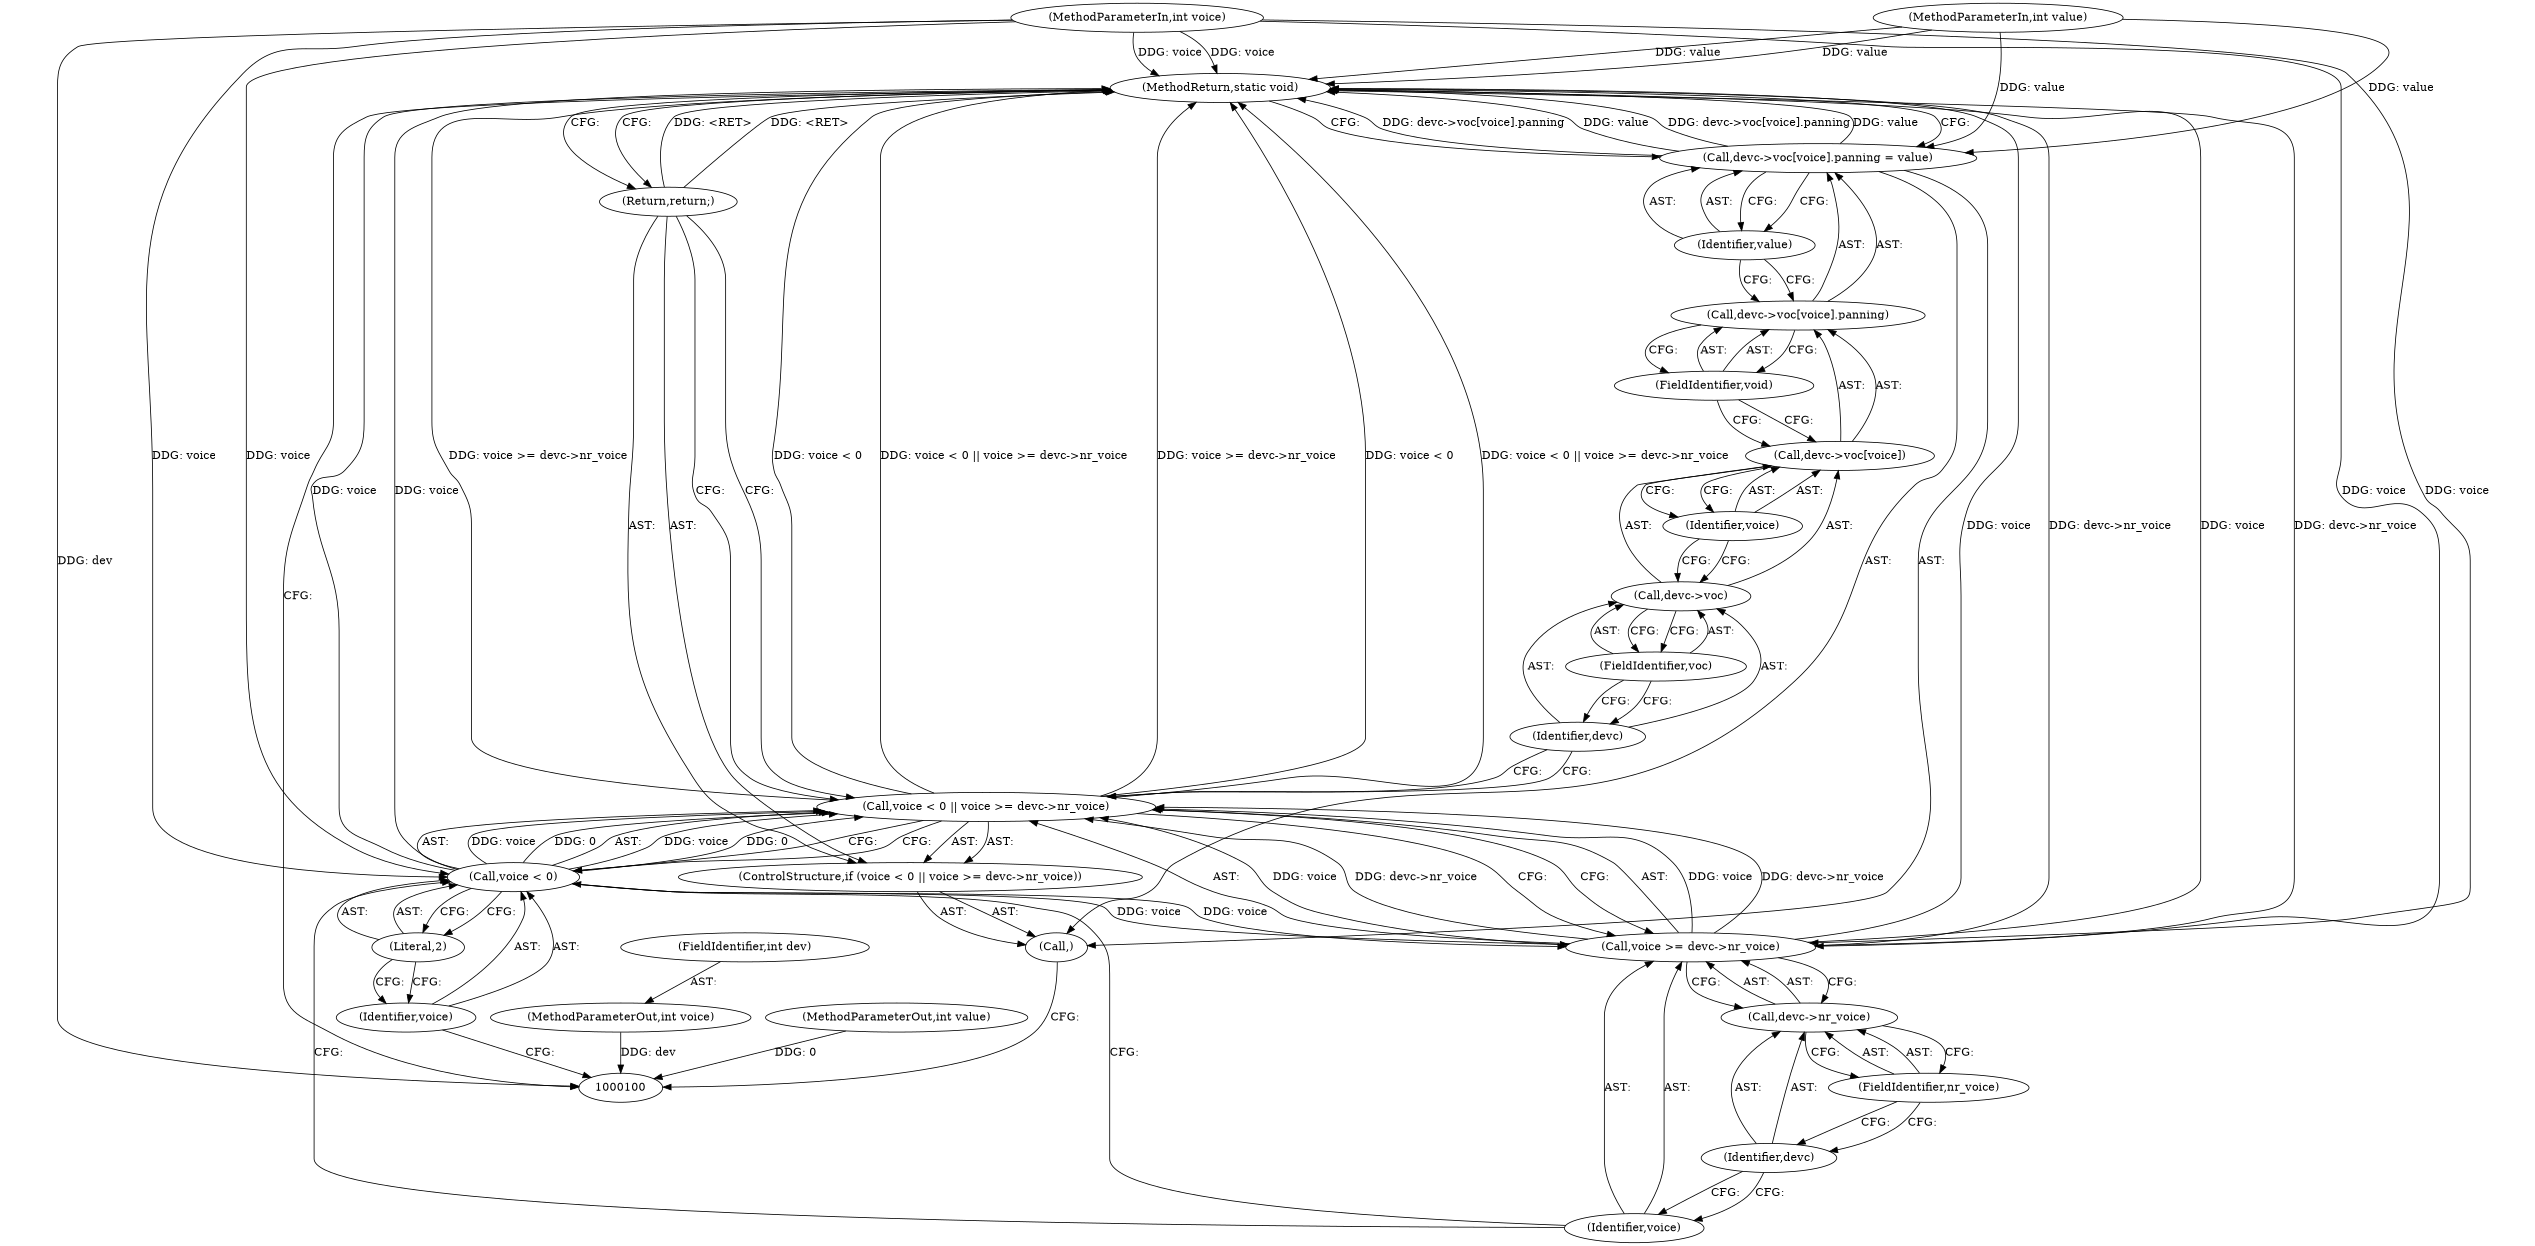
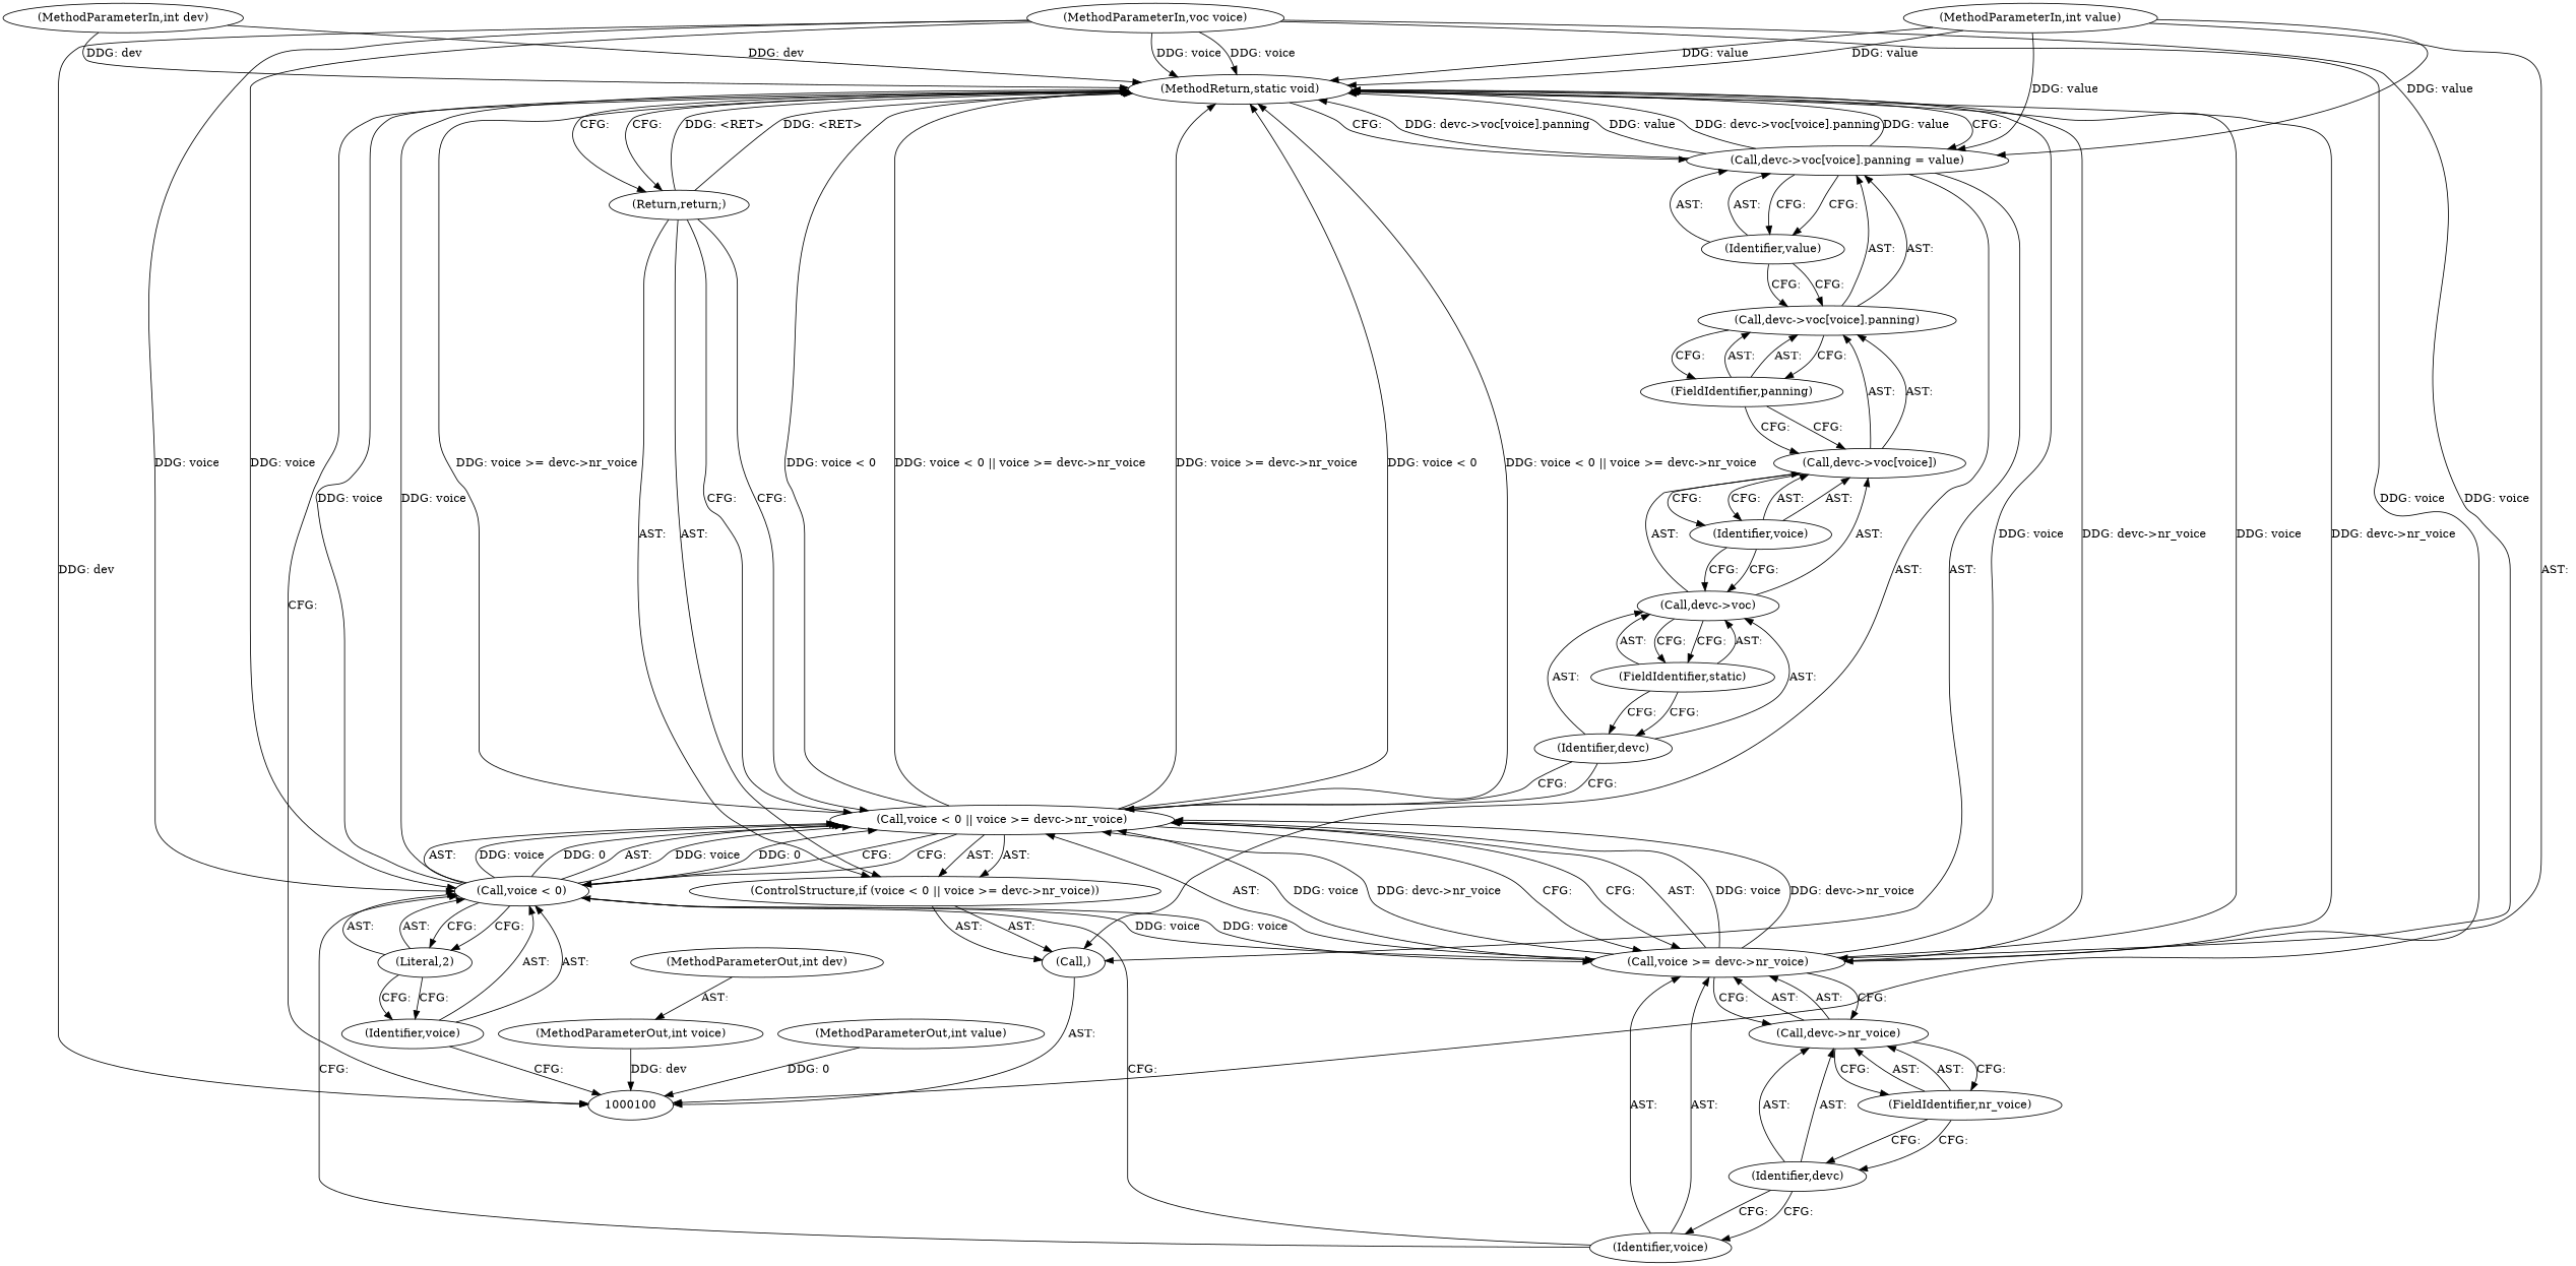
  digraph {
    n1 [label="(MethodReturn,static void)"]
    n2 [label="(Return,return;)"]
    n3 [label="(Call,devc->voc[voice].panning = value)"]
    1000100
    n5 [label="(ControlStructure,if (voice < 0 || voice >= devc->nr_voice))"]
    n6 [label="(Call,voice < 0 || voice >= devc->nr_voice)"]
    n7 [label="(Call,)"]
    n8 [label="(Identifier,value)"]
-   n10 [label="(FieldIdentifier,int dev)"]
+   n9 [label="(MethodParameterIn,int dev)"]
+   n10 [label="(MethodParameterOut,int dev)"]
    n11 [label="(MethodParameterOut,int voice)"]
-   n12 [label="(MethodParameterIn,int voice)"]
+   n12 [label="(MethodParameterIn,voc voice)"]
    n13 [label="(Call,voice >= devc->nr_voice)"]
    n14 [label="(Call,voice < 0)"]
    n15 [label="(Call,devc->nr_voice)"]
    n16 [label="(Literal,2)"]
    n17 [label="(MethodParameterIn,int value)"]
    n18 [label="(MethodParameterOut,int value)"]
    n19 [label="(Identifier,voice)"]
    n20 [label="(FieldIdentifier,nr_voice)"]
    n21 [label="(Identifier,voice)"]
    n22 [label="(Identifier,devc)"]
    n23 [label="(Identifier,voice)"]
    n24 [label="(Call,devc->voc[voice])"]
    n25 [label="(Call,devc->voc)"]
    n26 [label="(Call,devc->voc[voice].panning)"]
-   n27 [label="(FieldIdentifier,voc)"]
-   n28 [label="(FieldIdentifier,void)"]
+   n27 [label="(FieldIdentifier,static)"]
+   n28 [label="(FieldIdentifier,panning)"]
    n29 [label="(Identifier,devc)"]
    n1 -> n2 [label="CFG: "]
    n1 -> n2 [label="CFG: "]
    n1 -> n3 [label="CFG: "]
    n1 -> n3 [label="CFG: "]
    n1 -> 1000100 [label="CFG: "]
    n2 -> n1 [label="DDG: <RET>"]
    n2 -> n1 [label="DDG: <RET>"]
    n2 -> n5 [label="AST: "]
    n2 -> n5 [label="AST: "]
    n2 -> n6 [label="CFG: "]
    n2 -> n6 [label="CFG: "]
    n3 -> n1 [label="DDG: devc->voc[voice].panning"]
    n3 -> n1 [label="DDG: value"]
    n3 -> n1 [label="DDG: devc->voc[voice].panning"]
    n3 -> n1 [label="DDG: value"]
    n3 -> n7 [label="AST: "]
    n3 -> n7 [label="AST: "]
    n3 -> n8 [label="CFG: "]
    n3 -> n8 [label="CFG: "]
    n5 -> n7 [label="AST: "]
    n5 -> n7 [label="AST: "]
    n6 -> n1 [label="DDG: voice < 0"]
    n6 -> n1 [label="DDG: voice < 0 || voice >= devc->nr_voice"]
    n6 -> n1 [label="DDG: voice >= devc->nr_voice"]
    n6 -> n1 [label="DDG: voice < 0"]
    n6 -> n1 [label="DDG: voice < 0 || voice >= devc->nr_voice"]
    n6 -> n1 [label="DDG: voice >= devc->nr_voice"]
    n6 -> n5 [label="AST: "]
    n6 -> n5 [label="AST: "]
    n6 -> n13 [label="CFG: "]
    n6 -> n13 [label="CFG: "]
    n6 -> n14 [label="CFG: "]
    n6 -> n14 [label="CFG: "]
-   n7 -> 1000100 [label="CFG: "]
+   n7 -> 1000100 [label="AST: "]
    n8 -> n3 [label="AST: "]
    n8 -> n3 [label="AST: "]
    n8 -> n26 [label="CFG: "]
    n8 -> n26 [label="CFG: "]
+   n9 -> n1 [label="DDG: dev"]
+   n9 -> n1 [label="DDG: dev"]
    n10 -> n11 [label="AST: "]
    n11 -> 1000100 [label="DDG: dev"]
    n12 -> n1 [label="DDG: voice"]
    n12 -> n1 [label="DDG: voice"]
    n12 -> 1000100 [label="DDG: dev"]
    n12 -> n13 [label="DDG: voice"]
    n12 -> n13 [label="DDG: voice"]
    n12 -> n14 [label="DDG: voice"]
    n12 -> n14 [label="DDG: voice"]
    n13 -> n1 [label="DDG: devc->nr_voice"]
    n13 -> n1 [label="DDG: voice"]
    n13 -> n1 [label="DDG: devc->nr_voice"]
    n13 -> n1 [label="DDG: voice"]
    n13 -> n6 [label="AST: "]
    n13 -> n6 [label="DDG: voice"]
    n13 -> n6 [label="DDG: devc->nr_voice"]
    n13 -> n6 [label="AST: "]
    n13 -> n6 [label="DDG: voice"]
    n13 -> n6 [label="DDG: devc->nr_voice"]
    n13 -> n15 [label="CFG: "]
    n13 -> n15 [label="CFG: "]
    n14 -> n1 [label="DDG: voice"]
    n14 -> n1 [label="DDG: voice"]
    n14 -> n6 [label="AST: "]
    n14 -> n6 [label="DDG: voice"]
    n14 -> n6 [label="DDG: 0"]
    n14 -> n6 [label="AST: "]
    n14 -> n6 [label="DDG: voice"]
    n14 -> n6 [label="DDG: 0"]
    n14 -> n13 [label="DDG: voice"]
    n14 -> n13 [label="DDG: voice"]
    n14 -> n16 [label="CFG: "]
    n14 -> n16 [label="CFG: "]
    n15 -> n13 [label="AST: "]
    n15 -> n13 [label="AST: "]
    n15 -> n20 [label="CFG: "]
    n15 -> n20 [label="CFG: "]
    n16 -> n14 [label="AST: "]
    n16 -> n14 [label="AST: "]
    n16 -> n19 [label="CFG: "]
    n16 -> n19 [label="CFG: "]
    n17 -> n1 [label="DDG: value"]
    n17 -> n1 [label="DDG: value"]
    n17 -> n3 [label="DDG: value"]
    n17 -> n3 [label="DDG: value"]
+   n17 -> 1000100 [label="AST: "]
    n18 -> 1000100 [label="DDG: 0"]
    n19 -> 1000100 [label="CFG: "]
    n19 -> n14 [label="AST: "]
    n19 -> n14 [label="AST: "]
    n20 -> n15 [label="AST: "]
    n20 -> n15 [label="AST: "]
    n20 -> n22 [label="CFG: "]
    n20 -> n22 [label="CFG: "]
    n21 -> n13 [label="AST: "]
    n21 -> n13 [label="AST: "]
    n21 -> n14 [label="CFG: "]
    n21 -> n14 [label="CFG: "]
    n22 -> n15 [label="AST: "]
    n22 -> n15 [label="AST: "]
    n22 -> n21 [label="CFG: "]
    n22 -> n21 [label="CFG: "]
    n23 -> n24 [label="AST: "]
    n23 -> n24 [label="AST: "]
    n23 -> n25 [label="CFG: "]
    n23 -> n25 [label="CFG: "]
    n24 -> n23 [label="CFG: "]
    n24 -> n23 [label="CFG: "]
    n24 -> n26 [label="AST: "]
    n24 -> n26 [label="AST: "]
    n25 -> n24 [label="AST: "]
    n25 -> n24 [label="AST: "]
    n25 -> n27 [label="CFG: "]
    n25 -> n27 [label="CFG: "]
    n26 -> n3 [label="AST: "]
    n26 -> n3 [label="AST: "]
    n26 -> n28 [label="CFG: "]
    n26 -> n28 [label="CFG: "]
    n27 -> n25 [label="AST: "]
    n27 -> n25 [label="AST: "]
    n27 -> n29 [label="CFG: "]
    n27 -> n29 [label="CFG: "]
    n28 -> n24 [label="CFG: "]
    n28 -> n24 [label="CFG: "]
    n28 -> n26 [label="AST: "]
    n28 -> n26 [label="AST: "]
    n29 -> n6 [label="CFG: "]
    n29 -> n6 [label="CFG: "]
    n29 -> n25 [label="AST: "]
    n29 -> n25 [label="AST: "]
  }
